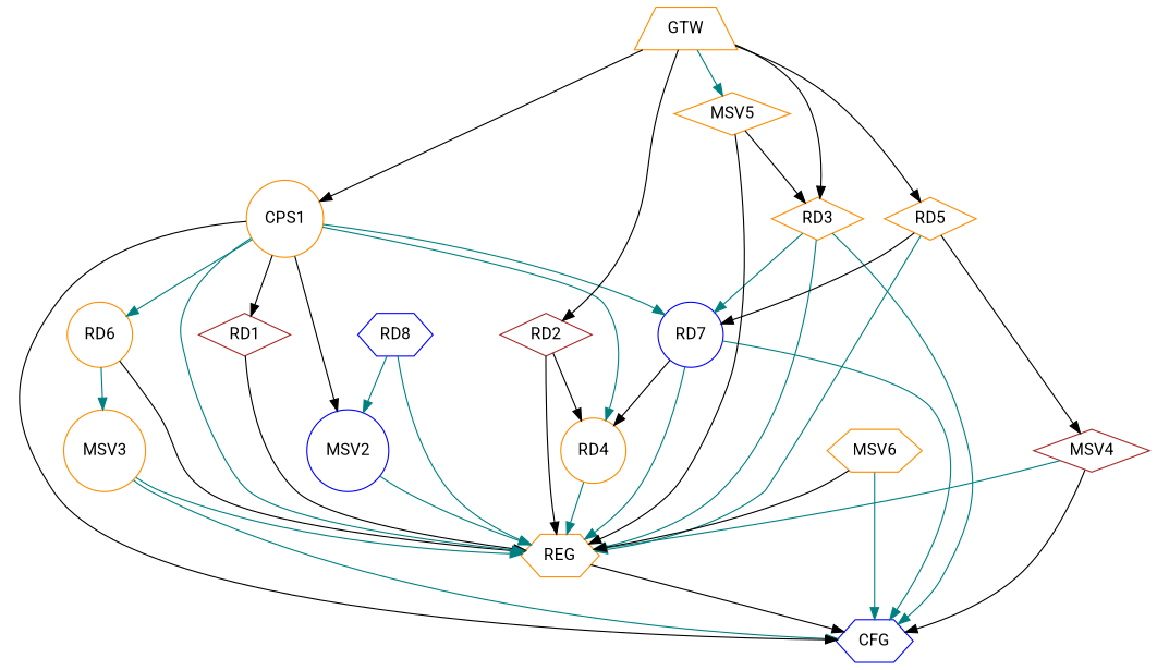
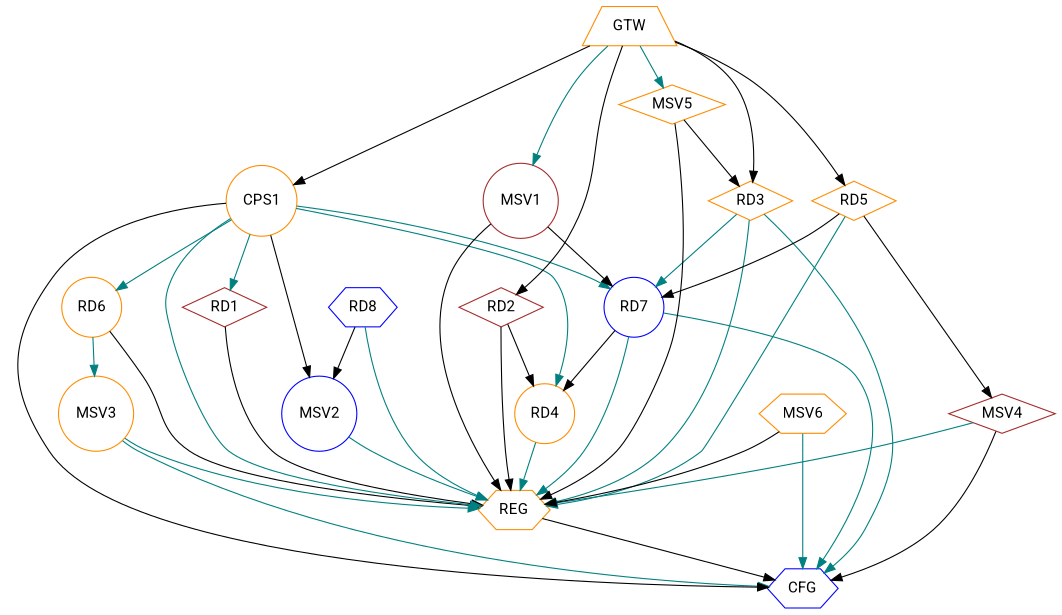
  strict digraph {
    fontname=Roboto
    node [color=darkorange fontname=Roboto shape=circle]
    edge [color=black fontname=Roboto]
    n1 [color=brown label=RD1 shape=diamond]
    n2 [label=REG shape=hexagon]
    n3 [color=blue label=CFG shape=hexagon]
    n4 [color=brown label=RD2 shape=diamond]
    n5 [label=RD4]
    n6 [label=RD3 shape=diamond]
    n7 [color=blue label=RD7]
    n8 [label=RD5 shape=diamond]
    n9 [color=brown label=MSV4 shape=diamond]
    n10 [label=RD6]
    n11 [label=MSV3]
    n12 [color=blue label=RD8 shape=hexagon]
    n13 [color=blue label=MSV2]
    n14 [label=CPS1]
    n15 [label=GTW shape=trapezium]
+   n16 [color=brown label=MSV1]
    n17 [label=MSV5 shape=diamond]
    n18 [label=MSV6 shape=hexagon]
    n1 -> n2
    n2 -> n3
    n4 -> n2
    n4 -> n5
    n5 -> n2 [color=teal]
    n6 -> n2 [color=teal]
    n6 -> n3 [color=teal]
    n6 -> n7 [color=teal]
    n7 -> n2 [color=teal]
    n7 -> n3 [color=teal]
    n7 -> n5
    n8 -> n2 [color=teal]
    n8 -> n7
    n8 -> n9
    n9 -> n2 [color=teal]
    n9 -> n3
    n10 -> n2
    n10 -> n11 [color=teal]
    n11 -> n2 [color=teal]
    n11 -> n3 [color=teal]
    n12 -> n2 [color=teal]
-   n12 -> n13 [color=teal]
+   n12 -> n13
    n13 -> n2 [color=teal]
-   n14 -> n1
+   n14 -> n1 [color=teal]
    n14 -> n2 [color=teal]
    n14 -> n3
    n14 -> n5 [color=teal]
    n14 -> n7 [color=teal]
    n14 -> n10 [color=teal]
    n14 -> n13
    n15 -> n4
    n15 -> n6
    n15 -> n8
    n15 -> n14
+   n15 -> n16 [color=teal]
    n15 -> n17 [color=teal]
+   n16 -> n2
+   n16 -> n7
    n17 -> n2
    n17 -> n6
    n18 -> n2
    n18 -> n3 [color=teal]
  }
